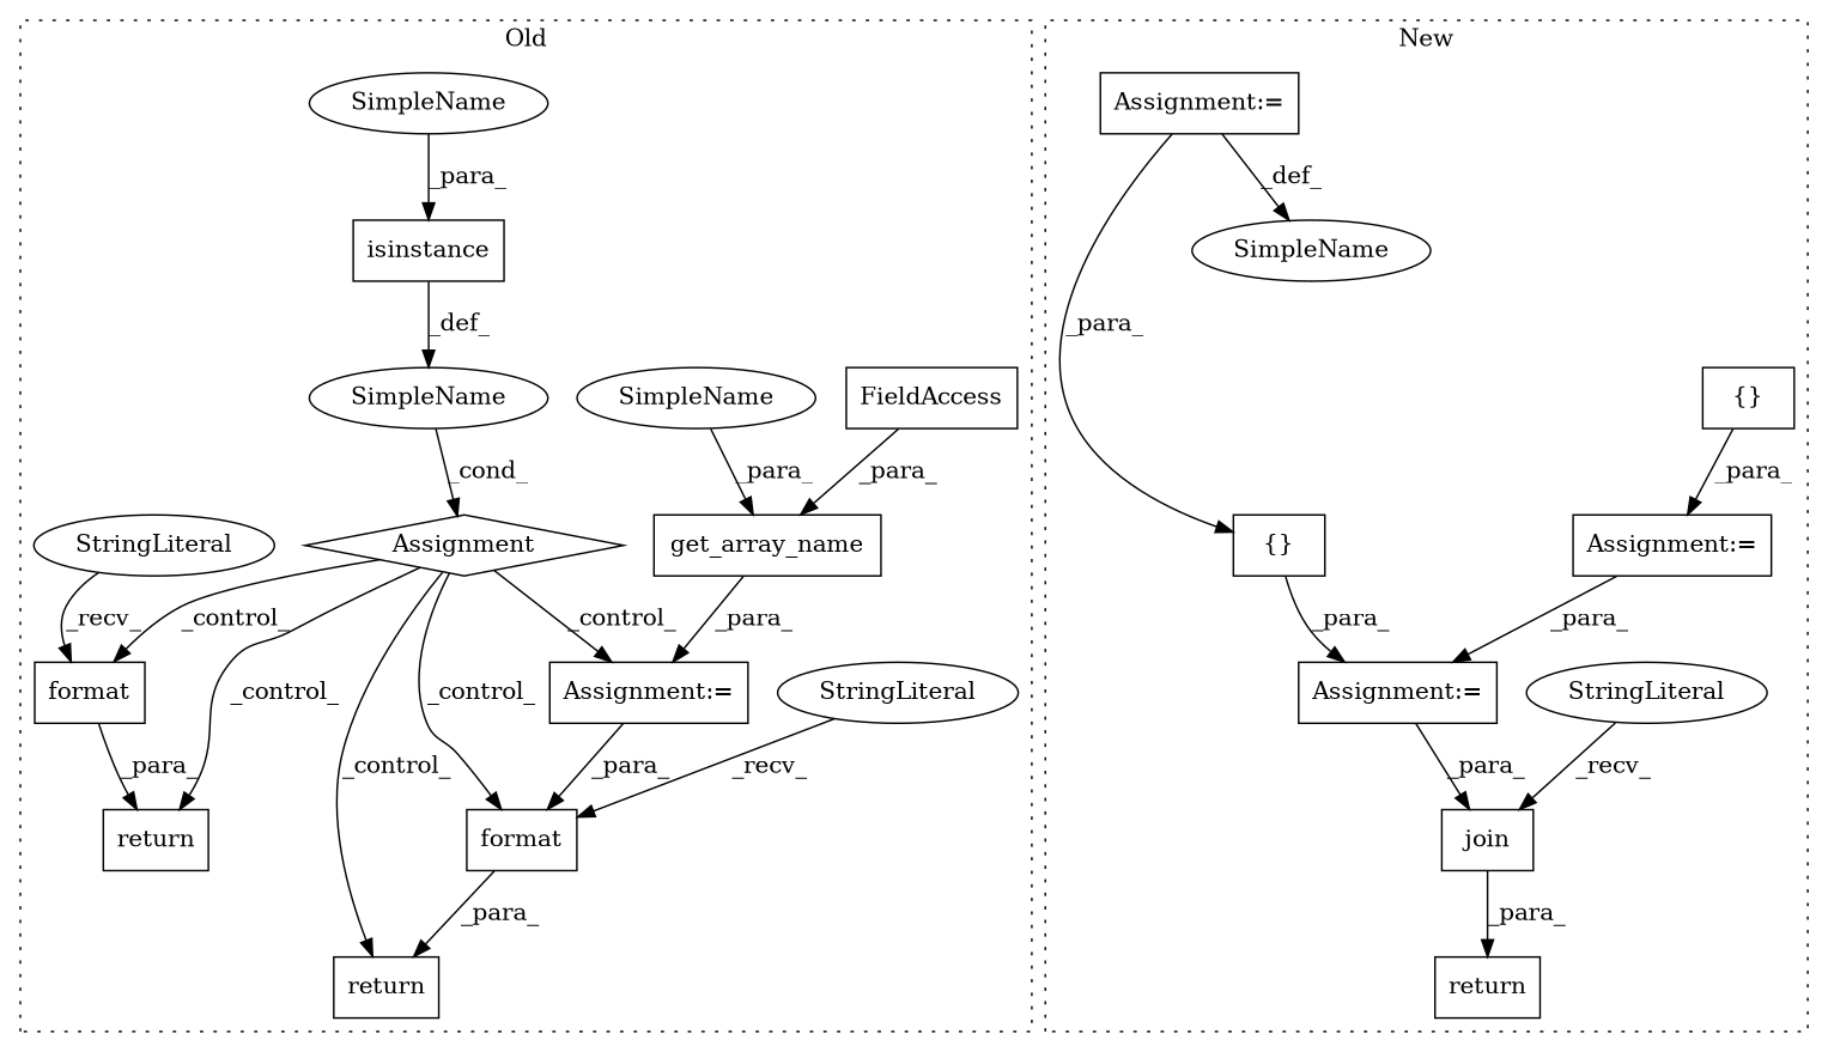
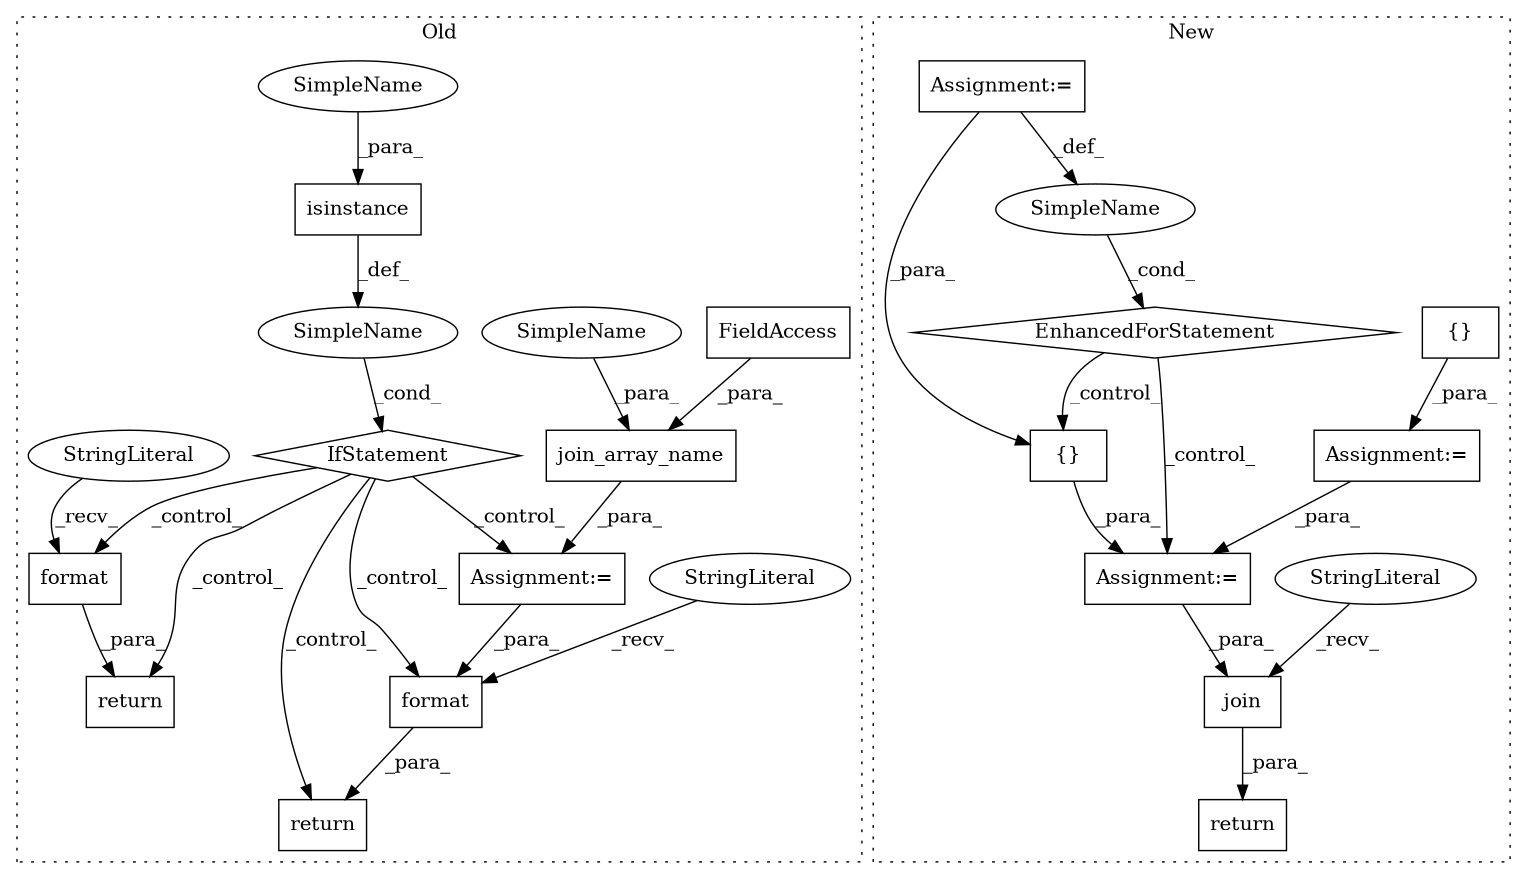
  digraph {
    node [a=32 l=7 s="18368,18458" shape=box]
-   n1 [l="15,1" label=get_array_name s="17390,17418"]
+   n1 [l="15,1" label=join_array_name s="17390,17418"]
    n2 [a=42 label=SimpleName shape=ellipse l="" s=""]
    n3 [a=41 label=return s=17595]
    n4 [l="11,1" label=isinstance s="17257,17289"]
    n5 [l="7,1" label=format s="17621,17631"]
    n6 [a=22 l=14 label=FieldAccess s=17375]
-   n7 [a=25 l="4,2" label=Assignment s="17253,17290" shape=diamond]
+   n7 [a=25 l="4,2" label=IfStatement s="17253,17290" shape=diamond]
    n8 [l="7,1" label=format s="17480,17510"]
    n9 [a=45 l=20 label=StringLiteral s=17459 shape=ellipse]
    n10 [a=45 l=18 label=StringLiteral s=17602 shape=ellipse]
    n11 [a=7 l=1 label="Assignment:=" s=17374]
    n12 [a=41 label=return s=17452]
    n13 [a=42 label=SimpleName s=17268 shape=ellipse]
    n14 [a=42 label=SimpleName s=17405 shape=ellipse]
    n15 [l="5,1" label=join s="18678,18687"]
    n16 [a=4 l="1,1" label="{}" s="18595,18653"]
+   n17 [a=70 l="53,2" label=EnhancedForStatement shape=diamond]
    n18 [a=4 l=2 label="{}" s=18360]
    n19 [a=42 label=SimpleName s=18425 shape=ellipse]
    n20 [a=45 l=4 label=StringLiteral s=18673 shape=ellipse]
    n21 [a=7 l="53,2" label="Assignment:="]
    n22 [a=7 l=1 label="Assignment:=" s=18347]
    n23 [a=7 l=2 label="Assignment:=" s=18584]
    n24 [a=41 label=return s=18666]
    subgraph cluster_1 {
      label=Old
      style=dotted
      n1
      n2
      n3
      n4
      n5
      n6
      n7
      n8
      n9
      n10
      n11
      n12
      n13
      n14
    }
    subgraph cluster_2 {
      label=New
      style=dotted
      n15
      n16
+     n17
      n18
      n19
      n20
      n21
      n22
      n23
      n24
    }
    n1 -> n11 [label=_para_]
    n2 -> n7 [label=_cond_]
    n4 -> n2 [label=_def_]
    n5 -> n3 [label=_para_]
    n6 -> n1 [label=_para_]
    n7 -> n3 [label=_control_]
    n7 -> n5 [label=_control_]
    n7 -> n8 [label=_control_]
    n7 -> n11 [label=_control_]
    n7 -> n12 [label=_control_]
    n8 -> n12 [label=_para_]
    n9 -> n8 [label=_recv_]
    n10 -> n5 [label=_recv_]
    n11 -> n8 [label=_para_]
    n13 -> n4 [label=_para_]
    n14 -> n1 [label=_para_]
    n15 -> n24 [label=_para_]
    n16 -> n23 [label=_para_]
+   n17 -> n16 [label=_control_]
+   n17 -> n23 [label=_control_]
    n18 -> n22 [label=_para_]
+   n19 -> n17 [label=_cond_]
    n20 -> n15 [label=_recv_]
    n21 -> n16 [label=_para_]
    n21 -> n19 [label=_def_]
    n22 -> n23 [label=_para_]
    n23 -> n15 [label=_para_]
  }
